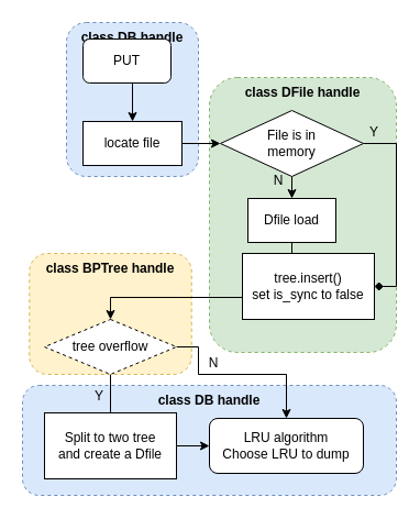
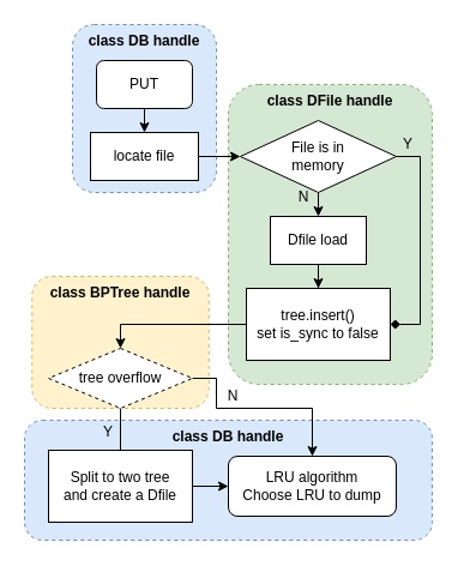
  <mxCell id="0" />
  <mxCell id="1" parent="0" />
  <mxCell id="2" value="&lt;b&gt;class DB handle&lt;/b&gt;" style="rounded=1;whiteSpace=wrap;html=1;fillColor=#dae8fc;strokeColor=#6c8ebf;dashed=1;verticalAlign=top;align=center;" parent="1" vertex="1"><mxGeometry x="20" y="350" width="340" height="100" as="geometry" /></mxCell>
  <mxCell id="3" value="&lt;b&gt;class BPTree handle&lt;/b&gt;" style="rounded=1;whiteSpace=wrap;html=1;dashed=1;verticalAlign=top;fillColor=#fff2cc;strokeColor=#d6b656;" parent="1" vertex="1"><mxGeometry x="26.25" y="230" width="147.5" height="110" as="geometry" /></mxCell>
  <mxCell id="4" value="&lt;b&gt;class DFile handle&lt;/b&gt;" style="rounded=1;whiteSpace=wrap;html=1;dashed=1;verticalAlign=top;fillColor=#d5e8d4;strokeColor=#82b366;" parent="1" vertex="1"><mxGeometry x="190" y="70" width="170" height="250" as="geometry" /></mxCell>
  <mxCell id="5" value="&lt;b&gt;class DB handle&lt;/b&gt;" style="rounded=1;whiteSpace=wrap;html=1;fillColor=#dae8fc;strokeColor=#6c8ebf;dashed=1;verticalAlign=top;" parent="1" vertex="1"><mxGeometry x="60" y="20" width="120" height="140" as="geometry" /></mxCell>
  <mxCell id="6" style="edgeStyle=orthogonalEdgeStyle;rounded=0;orthogonalLoop=1;jettySize=auto;html=1;exitX=1;exitY=0.5;exitDx=0;exitDy=0;entryX=0;entryY=0.5;entryDx=0;entryDy=0;" parent="1" source="7" target="14" edge="1"><mxGeometry relative="1" as="geometry" /></mxCell>
  <mxCell id="7" value="locate file" style="rounded=0;whiteSpace=wrap;html=1;" parent="1" vertex="1"><mxGeometry x="75" y="110" width="90" height="40" as="geometry" /></mxCell>
  <mxCell id="8" style="edgeStyle=orthogonalEdgeStyle;rounded=0;orthogonalLoop=1;jettySize=auto;html=1;exitX=0.5;exitY=1;exitDx=0;exitDy=0;entryX=0.5;entryY=0;entryDx=0;entryDy=0;" parent="1" source="9" target="7" edge="1"><mxGeometry relative="1" as="geometry" /></mxCell>
- <mxCell id="9" value="PUT" style="rounded=1;whiteSpace=wrap;html=1;" parent="1" vertex="1"><mxGeometry x="75" y="35" width="80" height="40" as="geometry" /></mxCell>
+ <mxCell id="9" value="PUT" style="rounded=1;whiteSpace=wrap;html=1;" parent="1" vertex="1"><mxGeometry x="80" y="50" width="80" height="40" as="geometry" /></mxCell>
  <mxCell id="10" value="" style="edgeStyle=orthogonalEdgeStyle;rounded=0;orthogonalLoop=1;jettySize=auto;html=1;" edge="1" parent="1" source="11" target="22"><mxGeometry relative="1" as="geometry" /></mxCell>
  <mxCell id="11" value="Dfile load" style="rounded=0;whiteSpace=wrap;html=1;" parent="1" vertex="1"><mxGeometry x="225" y="180" width="80" height="40" as="geometry" /></mxCell>
  <mxCell id="12" style="edgeStyle=orthogonalEdgeStyle;rounded=0;orthogonalLoop=1;jettySize=auto;html=1;exitX=0.5;exitY=1;exitDx=0;exitDy=0;entryX=0.5;entryY=0;entryDx=0;entryDy=0;" parent="1" source="14" target="11" edge="1"><mxGeometry relative="1" as="geometry" /></mxCell>
  <mxCell id="13" value="" style="edgeStyle=orthogonalEdgeStyle;rounded=0;orthogonalLoop=1;jettySize=auto;html=1;exitX=1;exitY=0.5;exitDx=0;exitDy=0;entryX=1;entryY=0.5;entryDx=0;entryDy=0;endArrow=diamond;" edge="1" parent="1" source="14" target="22"><mxGeometry x="-1" y="10" relative="1" as="geometry"><mxPoint as="offset" /></mxGeometry></mxCell>
  <mxCell id="14" value="File is in&lt;br&gt;memory" style="rhombus;whiteSpace=wrap;html=1;" parent="1" vertex="1"><mxGeometry x="200" y="100" width="130" height="60" as="geometry" /></mxCell>
  <mxCell id="15" style="edgeStyle=orthogonalEdgeStyle;rounded=0;orthogonalLoop=1;jettySize=auto;html=1;exitX=0.5;exitY=1;exitDx=0;exitDy=0;entryX=0.5;entryY=0;entryDx=0;entryDy=0;endArrow=none;" parent="1" source="17" target="19" edge="1"><mxGeometry relative="1" as="geometry" /></mxCell>
  <mxCell id="16" style="edgeStyle=orthogonalEdgeStyle;rounded=0;orthogonalLoop=1;jettySize=auto;html=1;exitX=1;exitY=0.5;exitDx=0;exitDy=0;entryX=0.5;entryY=0;entryDx=0;entryDy=0;" parent="1" source="17" target="20" edge="1"><mxGeometry relative="1" as="geometry"><Array as="points"><mxPoint x="180" y="315" /><mxPoint x="180" y="340" /><mxPoint x="260" y="340" /></Array></mxGeometry></mxCell>
  <mxCell id="17" value="tree overflow" style="rhombus;whiteSpace=wrap;html=1;dashed=1;" parent="1" vertex="1"><mxGeometry x="40" y="290" width="120" height="50" as="geometry" /></mxCell>
  <mxCell id="18" style="edgeStyle=orthogonalEdgeStyle;rounded=0;orthogonalLoop=1;jettySize=auto;html=1;exitX=1;exitY=0.5;exitDx=0;exitDy=0;entryX=0;entryY=0.5;entryDx=0;entryDy=0;" parent="1" source="19" target="20" edge="1"><mxGeometry relative="1" as="geometry" /></mxCell>
  <mxCell id="19" value="Split to two tree&lt;br&gt;and create a Dfile" style="rounded=0;whiteSpace=wrap;html=1;" parent="1" vertex="1"><mxGeometry x="40" y="375" width="120" height="60" as="geometry" /></mxCell>
  <mxCell id="20" value="&lt;span&gt;LRU algorithm&lt;/span&gt;&lt;br&gt;&lt;span&gt;Choose LRU to dump&lt;/span&gt;" style="rounded=1;whiteSpace=wrap;html=1;" parent="1" vertex="1"><mxGeometry x="190" y="380" width="140" height="50" as="geometry" /></mxCell>
  <mxCell id="21" style="edgeStyle=orthogonalEdgeStyle;rounded=0;orthogonalLoop=1;jettySize=auto;html=1;exitX=0;exitY=0.5;exitDx=0;exitDy=0;entryX=0.5;entryY=0;entryDx=0;entryDy=0;" edge="1" parent="1" source="22" target="17"><mxGeometry relative="1" as="geometry"><Array as="points"><mxPoint x="100" y="270" /></Array></mxGeometry></mxCell>
- <mxCell id="22" value="tree.insert()&lt;br&gt;set is_sync to false" style="rounded=0;whiteSpace=wrap;html=1;" vertex="1" parent="1"><mxGeometry x="220" y="230" width="120" height="60" as="geometry" /></mxCell>
+ <mxCell id="22" value="tree.insert()&lt;br&gt;set is_sync to false" style="rounded=0;whiteSpace=wrap;html=1;" vertex="1" parent="1"><mxGeometry x="205" y="240" width="120" height="60" as="geometry" /></mxCell>
  <mxCell id="23" value="Y" style="text;html=1;strokeColor=none;fillColor=none;align=center;verticalAlign=middle;whiteSpace=wrap;rounded=0;" vertex="1" parent="1"><mxGeometry x="320" y="110" width="40" height="20" as="geometry" /></mxCell>
  <mxCell id="24" value="N" style="text;html=1;strokeColor=none;fillColor=none;align=center;verticalAlign=middle;whiteSpace=wrap;rounded=0;" vertex="1" parent="1"><mxGeometry x="233" y="154" width="40" height="20" as="geometry" /></mxCell>
  <mxCell id="25" value="Y" style="text;html=1;strokeColor=none;fillColor=none;align=center;verticalAlign=middle;whiteSpace=wrap;rounded=0;" vertex="1" parent="1"><mxGeometry x="70" y="350" width="40" height="20" as="geometry" /></mxCell>
  <mxCell id="26" value="N" style="text;html=1;strokeColor=none;fillColor=none;align=center;verticalAlign=middle;whiteSpace=wrap;rounded=0;" vertex="1" parent="1"><mxGeometry x="173.75" y="320" width="40" height="20" as="geometry" /></mxCell>
